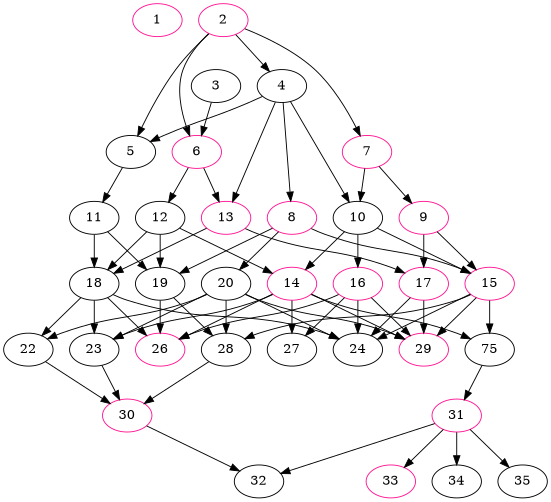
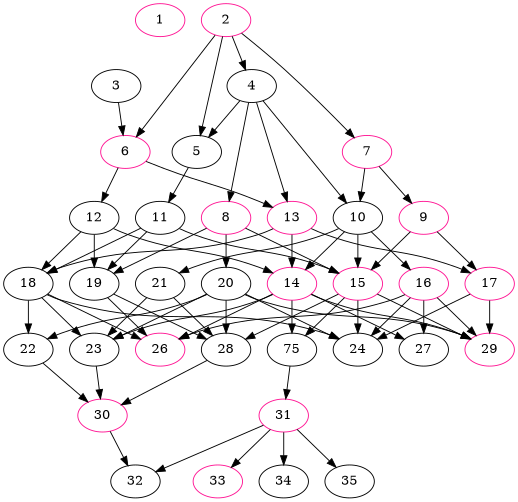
  digraph {
    node [alpha=0.19 color=black]
    1 [alpha=0.05 color=deeppink expect_size=70877991194063168]
    2 [alpha=0.15 color=deeppink expect_size=352921920015958016000]
    4 [alpha=0.05 expect_size=21702597290036822016]
    5 [alpha=0.04 expect_size=14371985971561568]
    6 [alpha=0.15 color=deeppink expect_size=56957987380367720448]
    7 [alpha=0.18 color=deeppink expect_size=623061820922159232]
    8 [color=deeppink expect_size=1302537367432708608]
    10 [alpha=0.07 expect_size=122459788486377472000]
    13 [alpha=0.18 color=deeppink expect_size=966986472010868064256]
    11 [alpha=0.02 expect_size=6147968156322234368]
    12 [alpha=0.10 expect_size=375423759949508902912]
    9 [alpha=0.15 color=deeppink expect_size=6595876202447972]
    15 [alpha=0.11 color=deeppink expect_size=722398930658131968000]
    19 [alpha=0.11 expect_size=20201943760751296512]
    20 [alpha=0.10 expect_size=1231246729960336896]
    14 [alpha=0.06 color=deeppink expect_size=7614753312559444]
    16 [alpha=0.11 color=deeppink expect_size=240506360723633280]
+   21 [alpha=0.05 expect_size=1905178557892341530624]
    18 [alpha=0.01 expect_size=1095217638502400]
    17 [alpha=0.08 color=deeppink expect_size=35060230183920336896]
    3 [alpha=0.02 expect_size=1522394631277929]
    n22 [alpha=0.17 expect_size=1441830721814528000000 label=75]
    29 [alpha=0.13 color=deeppink expect_size=6343609026187644]
    24 [alpha=0.08 expect_size=1763567007420442]
    28 [alpha=0.08 expect_size=13615994686452966]
    26 [color=deeppink expect_size=1498572776007532544000]
    23 [alpha=0.04 expect_size=53606937732610064]
    22 [expect_size=163503789477959041024]
    27 [alpha=0.11 expect_size=1238156578068665204736]
    31 [alpha=0.06 color=deeppink expect_size=7837426463128158208]
    30 [alpha=0.08 color=deeppink expect_size=331804889453674102784]
    32 [alpha=0.00 expect_size=2810718644489936]
    33 [alpha=0.06 color=deeppink expect_size=542121804518551168]
    34 [expect_size=4023643157087397]
    35 [alpha=0.04 expect_size=31283242914573176]
    2 -> 4
    2 -> 5
    2 -> 6
    2 -> 7
    4 -> 5
    4 -> 8
    4 -> 10
    4 -> 13
    5 -> 11
    6 -> 13
    6 -> 12
    7 -> 10
    7 -> 9
    8 -> 15
    8 -> 19
    8 -> 20
    10 -> 15
    10 -> 14
    10 -> 16
+   10 -> 21
+   13 -> 14
    13 -> 18
    13 -> 17
+   11 -> 15
    11 -> 19
    11 -> 18
    12 -> 19
    12 -> 14
    12 -> 18
    9 -> 15
    9 -> 17
    15 -> n22
    15 -> 29
    15 -> 24
    15 -> 28
    19 -> 28
    19 -> 26
    20 -> 29
    20 -> 24
    20 -> 28
    20 -> 23
    20 -> 22
    14 -> n22
    14 -> 29
    14 -> 26
    14 -> 23
    14 -> 27
    16 -> 29
    16 -> 24
    16 -> 26
    16 -> 27
+   21 -> 28
+   21 -> 23
    18 -> 24
    18 -> 26
    18 -> 23
    18 -> 22
    17 -> 29
    17 -> 24
    3 -> 6
    n22 -> 31
    28 -> 30
    23 -> 30
    22 -> 30
    31 -> 32
    31 -> 33
    31 -> 34
    31 -> 35
    30 -> 32
  }
